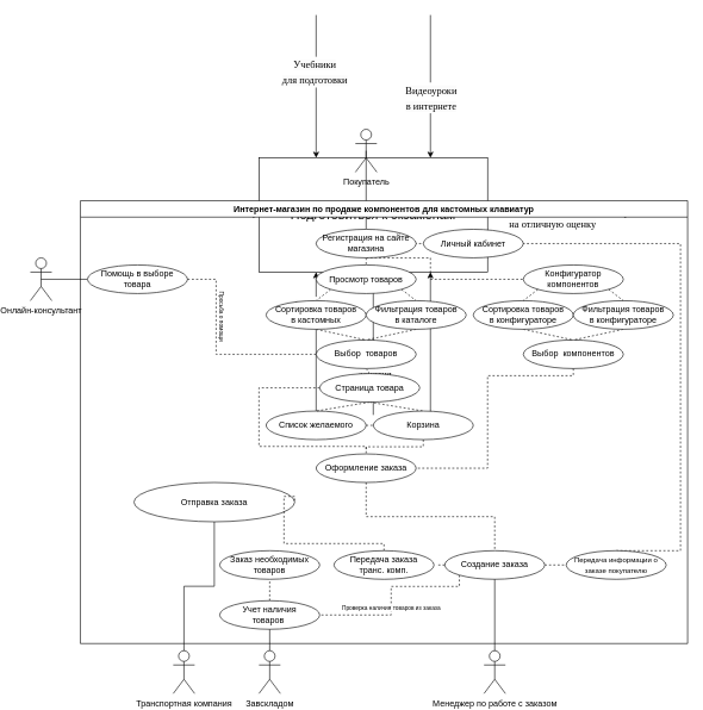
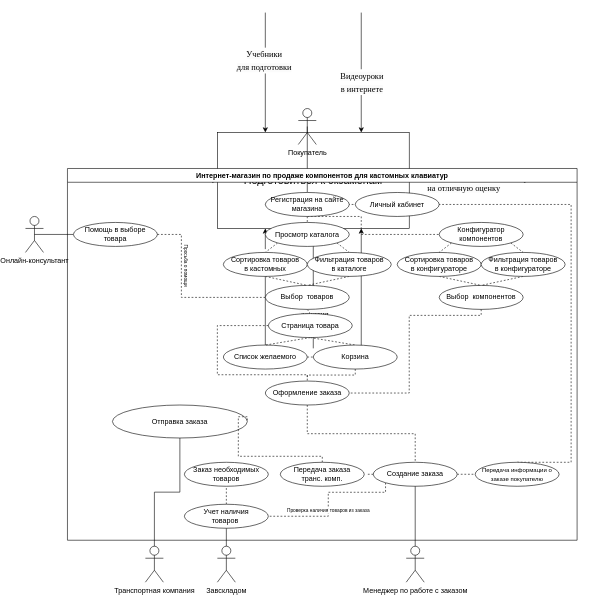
  <mxCell id="0" />
  <mxCell id="1" parent="0" />
  <mxCell id="2" value="" style="endArrow=classic;html=1;rounded=0;fontSize=18;entryX=0.25;entryY=1;entryDx=0;entryDy=0;" parent="1" edge="1"><mxGeometry width="50" height="50" relative="1" as="geometry"><mxPoint x="420" y="580" as="sourcePoint" /><mxPoint x="420" y="380" as="targetPoint" /></mxGeometry></mxCell>
  <mxCell id="3" value="&lt;span style=&quot;font-family: Tahoma; font-size: 14px; background-color: rgb(251, 251, 251);&quot;&gt;Учителя и&lt;/span&gt;&lt;br style=&quot;border-color: var(--border-color); font-family: Tahoma; font-size: 14px; background-color: rgb(251, 251, 251);&quot;&gt;&lt;span style=&quot;font-family: Tahoma; font-size: 14px; background-color: rgb(251, 251, 251);&quot;&gt;репетиторы&lt;/span&gt;" style="edgeLabel;html=1;align=center;verticalAlign=middle;resizable=0;points=[];fontSize=18;" vertex="1" connectable="0" parent="2"><mxGeometry x="0.452" relative="1" as="geometry"><mxPoint as="offset" /></mxGeometry></mxCell>
  <mxCell id="4" value="" style="endArrow=classic;html=1;rounded=0;fontSize=18;entryX=0.5;entryY=1;entryDx=0;entryDy=0;" parent="1" edge="1"><mxGeometry width="50" height="50" relative="1" as="geometry"><mxPoint x="500" y="580" as="sourcePoint" /><mxPoint x="500" y="380" as="targetPoint" /></mxGeometry></mxCell>
  <mxCell id="5" value="&lt;span style=&quot;font-family: Tahoma; font-size: 14px; background-color: rgb(251, 251, 251);&quot;&gt;Дополнительные&lt;/span&gt;&lt;br style=&quot;border-color: var(--border-color); font-family: Tahoma; font-size: 14px; background-color: rgb(251, 251, 251);&quot;&gt;&lt;span style=&quot;font-family: Tahoma; font-size: 14px; background-color: rgb(251, 251, 251);&quot;&gt;&amp;nbsp;занятия&lt;/span&gt;" style="edgeLabel;html=1;align=center;verticalAlign=middle;resizable=0;points=[];fontSize=18;" vertex="1" connectable="0" parent="4"><mxGeometry x="-0.091" relative="1" as="geometry"><mxPoint y="21" as="offset" /></mxGeometry></mxCell>
  <mxCell id="6" value="" style="endArrow=classic;html=1;rounded=0;fontSize=18;entryX=0.75;entryY=1;entryDx=0;entryDy=0;" parent="1" edge="1"><mxGeometry width="50" height="50" relative="1" as="geometry"><mxPoint x="580" y="580" as="sourcePoint" /><mxPoint x="580" y="380" as="targetPoint" /></mxGeometry></mxCell>
  <mxCell id="7" value="&lt;span style=&quot;font-family: Tahoma; font-size: 14px; background-color: rgb(251, 251, 251);&quot;&gt;Пробники&lt;/span&gt;" style="edgeLabel;html=1;align=center;verticalAlign=middle;resizable=0;points=[];fontSize=18;" vertex="1" connectable="0" parent="6"><mxGeometry x="0.356" y="2" relative="1" as="geometry"><mxPoint as="offset" /></mxGeometry></mxCell>
  <mxCell id="8" value="" style="endArrow=classic;html=1;rounded=0;fontSize=18;entryX=0.25;entryY=0;entryDx=0;entryDy=0;" parent="1" edge="1"><mxGeometry width="50" height="50" relative="1" as="geometry"><mxPoint x="420" y="20" as="sourcePoint" /><mxPoint x="420" y="220" as="targetPoint" /></mxGeometry></mxCell>
  <mxCell id="9" value="&lt;span style=&quot;font-family: Tahoma; font-size: 14px; background-color: rgb(251, 251, 251);&quot;&gt;Учебники&lt;/span&gt;&lt;br style=&quot;border-color: var(--border-color); font-family: Tahoma; font-size: 14px; background-color: rgb(251, 251, 251);&quot;&gt;&lt;span style=&quot;font-family: Tahoma; font-size: 14px; background-color: rgb(251, 251, 251);&quot;&gt;для подготовки&lt;/span&gt;" style="edgeLabel;html=1;align=center;verticalAlign=middle;resizable=0;points=[];fontSize=18;" vertex="1" connectable="0" parent="8"><mxGeometry x="-0.213" y="-3" relative="1" as="geometry"><mxPoint as="offset" /></mxGeometry></mxCell>
  <mxCell id="10" value="" style="endArrow=classic;html=1;rounded=0;fontSize=18;fontFamily=Tahoma;horizontal=1;" parent="1" edge="1"><mxGeometry width="50" height="50" relative="1" as="geometry"><mxPoint x="660" y="300" as="sourcePoint" /><mxPoint x="860" y="300" as="targetPoint" /></mxGeometry></mxCell>
  <mxCell id="11" value="&lt;span style=&quot;font-family: Tahoma; font-size: 14px; background-color: rgb(251, 251, 251);&quot;&gt;Сдача экзамена&lt;/span&gt;&lt;br style=&quot;border-color: var(--border-color); font-family: Tahoma; font-size: 14px; background-color: rgb(251, 251, 251);&quot;&gt;&lt;span style=&quot;font-family: Tahoma; font-size: 14px; background-color: rgb(251, 251, 251);&quot;&gt;на отличную оценку&lt;/span&gt;" style="edgeLabel;html=1;align=center;verticalAlign=middle;resizable=0;points=[];fontSize=18;" vertex="1" connectable="0" parent="10"><mxGeometry x="-0.292" y="2" relative="1" as="geometry"><mxPoint x="19" y="2" as="offset" /></mxGeometry></mxCell>
  <mxCell id="12" value="" style="endArrow=classic;html=1;rounded=0;fontSize=18;entryX=0;entryY=0.5;entryDx=0;entryDy=0;fontFamily=Tahoma;horizontal=1;" parent="1" edge="1"><mxGeometry width="50" height="50" relative="1" as="geometry"><mxPoint x="140" y="300" as="sourcePoint" /><mxPoint x="340" y="300" as="targetPoint" /></mxGeometry></mxCell>
  <mxCell id="13" value="&lt;span style=&quot;font-size: 14px;&quot;&gt;Информация об экзамене&lt;/span&gt;" style="edgeLabel;html=1;align=center;verticalAlign=middle;resizable=0;points=[];fontSize=18;labelBackgroundColor=none;fontFamily=Tahoma;horizontal=1;" parent="12" vertex="1" connectable="0"><mxGeometry x="-0.296" y="-1" relative="1" as="geometry"><mxPoint x="28" y="-16" as="offset" /></mxGeometry></mxCell>
  <mxCell id="14" value="" style="endArrow=classic;html=1;rounded=0;fontSize=18;entryX=0.75;entryY=0;entryDx=0;entryDy=0;" parent="1" edge="1"><mxGeometry width="50" height="50" relative="1" as="geometry"><mxPoint x="580" y="20" as="sourcePoint" /><mxPoint x="580" y="220" as="targetPoint" /></mxGeometry></mxCell>
  <mxCell id="15" value="&lt;span style=&quot;font-family: Tahoma; font-size: 14px; background-color: rgb(251, 251, 251);&quot;&gt;Видеоуроки&lt;/span&gt;&lt;br style=&quot;border-color: var(--border-color); font-family: Tahoma; font-size: 14px; background-color: rgb(251, 251, 251);&quot;&gt;&lt;span style=&quot;font-family: Tahoma; font-size: 14px; background-color: rgb(251, 251, 251);&quot;&gt;в интернете&lt;/span&gt;" style="edgeLabel;html=1;align=center;verticalAlign=middle;resizable=0;points=[];fontSize=18;" vertex="1" connectable="0" parent="14"><mxGeometry x="0.154" relative="1" as="geometry"><mxPoint as="offset" /></mxGeometry></mxCell>
  <mxCell id="16" value="А0" style="text;html=1;strokeColor=none;fillColor=none;align=center;verticalAlign=middle;whiteSpace=wrap;rounded=0;labelBackgroundColor=none;fontSize=14;fontFamily=Tahoma;horizontal=1;" parent="1" vertex="1"><mxGeometry x="630" y="350" width="30" height="30" as="geometry" /></mxCell>
  <mxCell id="17" value="&lt;font style=&quot;font-size: 18px;&quot;&gt;Подготовиться к экзаменам&lt;/font&gt;" style="rounded=0;whiteSpace=wrap;html=1;" vertex="1" parent="1"><mxGeometry x="340" y="220" width="320" height="160" as="geometry" /></mxCell>
  <mxCell id="18" value="Покупатель" style="shape=umlActor;verticalLabelPosition=bottom;verticalAlign=top;html=1;" vertex="1" parent="1"><mxGeometry x="475" y="180" width="30" height="60" as="geometry" /></mxCell>
  <mxCell id="19" style="edgeStyle=orthogonalEdgeStyle;rounded=0;orthogonalLoop=1;jettySize=auto;html=1;exitX=0.5;exitY=0;exitDx=0;exitDy=0;entryX=0.5;entryY=0.5;entryDx=0;entryDy=0;entryPerimeter=0;endArrow=none;endFill=0;" edge="1" parent="1" source="37" target="18"><mxGeometry relative="1" as="geometry" /></mxCell>
  <mxCell id="20" style="edgeStyle=orthogonalEdgeStyle;rounded=0;orthogonalLoop=1;jettySize=auto;html=1;exitX=0.5;exitY=0.5;exitDx=0;exitDy=0;exitPerimeter=0;entryX=0;entryY=0.5;entryDx=0;entryDy=0;fontSize=8;endArrow=none;endFill=0;" edge="1" parent="1" source="21" target="23"><mxGeometry relative="1" as="geometry" /></mxCell>
  <mxCell id="21" value="Онлайн-консультант" style="shape=umlActor;verticalLabelPosition=bottom;verticalAlign=top;html=1;" vertex="1" parent="1"><mxGeometry x="20" y="360" width="30" height="60" as="geometry" /></mxCell>
  <mxCell id="22" value="Интернет-магазин по продаже компонентов для кастомных клавиатур" style="swimlane;whiteSpace=wrap;html=1;" vertex="1" parent="1"><mxGeometry x="90" y="280" width="850" height="620" as="geometry" /></mxCell>
  <mxCell id="23" value="Помощь в выборе&lt;br&gt;товара" style="ellipse;whiteSpace=wrap;html=1;" vertex="1" parent="22"><mxGeometry x="10" y="90" width="140" height="40" as="geometry" /></mxCell>
  <mxCell id="24" style="rounded=0;orthogonalLoop=1;jettySize=auto;html=1;exitX=1;exitY=1;exitDx=0;exitDy=0;entryX=0.5;entryY=0;entryDx=0;entryDy=0;dashed=1;endArrow=none;endFill=0;" edge="1" parent="22" source="26" target="33"><mxGeometry relative="1" as="geometry" /></mxCell>
  <mxCell id="25" style="edgeStyle=none;rounded=0;orthogonalLoop=1;jettySize=auto;html=1;exitX=0;exitY=1;exitDx=0;exitDy=0;entryX=0.5;entryY=0;entryDx=0;entryDy=0;dashed=1;endArrow=none;endFill=0;" edge="1" parent="22" source="26" target="31"><mxGeometry relative="1" as="geometry" /></mxCell>
- <mxCell id="26" value="Просмотр товаров" style="ellipse;whiteSpace=wrap;html=1;" vertex="1" parent="22"><mxGeometry x="330.0" y="90" width="140" height="40" as="geometry" /></mxCell>
+ <mxCell id="26" value="Просмотр каталога" style="ellipse;whiteSpace=wrap;html=1;" vertex="1" parent="22"><mxGeometry x="330.0" y="90" width="140" height="40" as="geometry" /></mxCell>
  <mxCell id="27" style="rounded=0;orthogonalLoop=1;jettySize=auto;html=1;exitX=0.5;exitY=1;exitDx=0;exitDy=0;entryX=0.5;entryY=0;entryDx=0;entryDy=0;dashed=1;fontSize=8;endArrow=none;endFill=0;startArrow=none;" edge="1" parent="22" source="50" target="42"><mxGeometry relative="1" as="geometry" /></mxCell>
  <mxCell id="28" style="rounded=0;orthogonalLoop=1;jettySize=auto;html=1;exitX=0.5;exitY=1;exitDx=0;exitDy=0;entryX=0.5;entryY=0;entryDx=0;entryDy=0;fontSize=8;endArrow=none;endFill=0;dashed=1;" edge="1" parent="22" source="29" target="50"><mxGeometry relative="1" as="geometry" /></mxCell>
  <mxCell id="29" value="Выбор&amp;nbsp; товаров" style="ellipse;whiteSpace=wrap;html=1;" vertex="1" parent="22"><mxGeometry x="330.0" y="195" width="140" height="40" as="geometry" /></mxCell>
  <mxCell id="30" style="edgeStyle=none;rounded=0;orthogonalLoop=1;jettySize=auto;html=1;exitX=0.5;exitY=1;exitDx=0;exitDy=0;entryX=0.5;entryY=0;entryDx=0;entryDy=0;dashed=1;endArrow=none;endFill=0;" edge="1" parent="22" source="31" target="29"><mxGeometry relative="1" as="geometry" /></mxCell>
  <mxCell id="31" value="Сортировка товаров&lt;br&gt;в кастомных" style="ellipse;whiteSpace=wrap;html=1;" vertex="1" parent="22"><mxGeometry x="260" y="140" width="140" height="40" as="geometry" /></mxCell>
  <mxCell id="32" style="edgeStyle=none;rounded=0;orthogonalLoop=1;jettySize=auto;html=1;exitX=0.5;exitY=1;exitDx=0;exitDy=0;entryX=0.5;entryY=0;entryDx=0;entryDy=0;dashed=1;endArrow=none;endFill=0;" edge="1" parent="22" source="33" target="29"><mxGeometry relative="1" as="geometry" /></mxCell>
  <mxCell id="33" value="Фильтрация товаров&lt;br&gt;в каталоге" style="ellipse;whiteSpace=wrap;html=1;" vertex="1" parent="22"><mxGeometry x="400" y="140" width="140" height="40" as="geometry" /></mxCell>
  <mxCell id="34" style="edgeStyle=orthogonalEdgeStyle;rounded=0;orthogonalLoop=1;jettySize=auto;html=1;exitX=0.5;exitY=1;exitDx=0;exitDy=0;entryX=0.5;entryY=0;entryDx=0;entryDy=0;dashed=1;endArrow=none;endFill=0;" edge="1" parent="22" source="37" target="26"><mxGeometry relative="1" as="geometry" /></mxCell>
  <mxCell id="35" style="edgeStyle=none;rounded=0;orthogonalLoop=1;jettySize=auto;html=1;exitX=0;exitY=0.5;exitDx=0;exitDy=0;entryX=1;entryY=0.5;entryDx=0;entryDy=0;dashed=1;endArrow=none;endFill=0;" edge="1" parent="22" source="37" target="38"><mxGeometry relative="1" as="geometry" /></mxCell>
  <mxCell id="36" style="edgeStyle=orthogonalEdgeStyle;rounded=0;orthogonalLoop=1;jettySize=auto;html=1;exitX=0.5;exitY=1;exitDx=0;exitDy=0;entryX=0;entryY=0.5;entryDx=0;entryDy=0;dashed=1;fontSize=8;endArrow=none;endFill=0;" edge="1" parent="22" source="37" target="55"><mxGeometry relative="1" as="geometry"><Array as="points"><mxPoint x="490" y="80" /><mxPoint x="490" y="110" /></Array></mxGeometry></mxCell>
  <mxCell id="37" value="Регистрация на сайте магазина" style="ellipse;whiteSpace=wrap;html=1;" vertex="1" parent="22"><mxGeometry x="330.0" y="40" width="140" height="40" as="geometry" /></mxCell>
  <mxCell id="38" value="Личный кабинет" style="ellipse;whiteSpace=wrap;html=1;" vertex="1" parent="22"><mxGeometry x="480" y="40" width="140" height="40" as="geometry" /></mxCell>
  <mxCell id="39" style="edgeStyle=none;rounded=0;orthogonalLoop=1;jettySize=auto;html=1;exitX=1;exitY=0.5;exitDx=0;exitDy=0;entryX=0;entryY=0.5;entryDx=0;entryDy=0;dashed=1;fontSize=8;endArrow=none;endFill=0;" edge="1" parent="22" source="40" target="42"><mxGeometry relative="1" as="geometry" /></mxCell>
  <mxCell id="40" value="Список желаемого" style="ellipse;whiteSpace=wrap;html=1;" vertex="1" parent="22"><mxGeometry x="260" y="294.5" width="140" height="40" as="geometry" /></mxCell>
  <mxCell id="41" style="edgeStyle=orthogonalEdgeStyle;rounded=0;orthogonalLoop=1;jettySize=auto;html=1;exitX=0.5;exitY=1;exitDx=0;exitDy=0;entryX=0.5;entryY=0;entryDx=0;entryDy=0;dashed=1;fontSize=8;endArrow=none;endFill=0;" edge="1" parent="22" source="42" target="54"><mxGeometry relative="1" as="geometry"><Array as="points"><mxPoint x="480" y="344.5" /><mxPoint x="400" y="344.5" /></Array></mxGeometry></mxCell>
  <mxCell id="42" value="Корзина" style="ellipse;whiteSpace=wrap;html=1;" vertex="1" parent="22"><mxGeometry x="410" y="294.5" width="140" height="40" as="geometry" /></mxCell>
  <mxCell id="43" style="edgeStyle=orthogonalEdgeStyle;rounded=0;orthogonalLoop=1;jettySize=auto;html=1;exitX=0;exitY=1;exitDx=0;exitDy=0;entryX=1;entryY=0.5;entryDx=0;entryDy=0;fontSize=8;endArrow=none;endFill=0;dashed=1;" edge="1" parent="22" source="46" target="65"><mxGeometry relative="1" as="geometry"><Array as="points"><mxPoint x="531" y="540" /><mxPoint x="435" y="540" /><mxPoint x="435" y="580" /></Array></mxGeometry></mxCell>
  <mxCell id="44" value="Проверка наличия товаров из заказа" style="edgeLabel;html=1;align=center;verticalAlign=middle;resizable=0;points=[];fontSize=8;" vertex="1" connectable="0" parent="43"><mxGeometry x="0.389" y="2" relative="1" as="geometry"><mxPoint x="23" y="-12" as="offset" /></mxGeometry></mxCell>
  <mxCell id="45" style="edgeStyle=orthogonalEdgeStyle;rounded=0;orthogonalLoop=1;jettySize=auto;html=1;exitX=1;exitY=0.5;exitDx=0;exitDy=0;entryX=0;entryY=0.5;entryDx=0;entryDy=0;dashed=1;fontSize=12;endArrow=none;endFill=0;" edge="1" parent="22" source="46" target="48"><mxGeometry relative="1" as="geometry" /></mxCell>
  <mxCell id="46" value="Создание заказа" style="ellipse;whiteSpace=wrap;html=1;" vertex="1" parent="22"><mxGeometry x="510" y="490" width="140" height="40" as="geometry" /></mxCell>
  <mxCell id="47" style="edgeStyle=orthogonalEdgeStyle;rounded=0;orthogonalLoop=1;jettySize=auto;html=1;exitX=0.5;exitY=0;exitDx=0;exitDy=0;entryX=1;entryY=0.5;entryDx=0;entryDy=0;dashed=1;fontSize=12;endArrow=none;endFill=0;" edge="1" parent="22" source="48" target="38"><mxGeometry relative="1" as="geometry"><Array as="points"><mxPoint x="750" y="490" /><mxPoint x="840" y="490" /><mxPoint x="840" y="60" /></Array></mxGeometry></mxCell>
  <mxCell id="48" value="&lt;font style=&quot;font-size: 10px;&quot;&gt;Передача информации о заказе покупателю&lt;/font&gt;" style="ellipse;whiteSpace=wrap;html=1;" vertex="1" parent="22"><mxGeometry x="680" y="490" width="140" height="40" as="geometry" /></mxCell>
  <mxCell id="49" style="edgeStyle=none;rounded=0;orthogonalLoop=1;jettySize=auto;html=1;exitX=0.5;exitY=1;exitDx=0;exitDy=0;entryX=0.5;entryY=0;entryDx=0;entryDy=0;dashed=1;fontSize=8;endArrow=none;endFill=0;" edge="1" parent="22" source="50" target="40"><mxGeometry relative="1" as="geometry" /></mxCell>
  <mxCell id="50" value="Страница товара" style="ellipse;whiteSpace=wrap;html=1;" vertex="1" parent="22"><mxGeometry x="335.0" y="242" width="140" height="40" as="geometry" /></mxCell>
  <mxCell id="51" style="edgeStyle=orthogonalEdgeStyle;rounded=0;orthogonalLoop=1;jettySize=auto;html=1;exitX=0;exitY=0.5;exitDx=0;exitDy=0;dashed=1;endArrow=none;endFill=0;entryX=1;entryY=0.5;entryDx=0;entryDy=0;" edge="1" parent="22" source="29" target="23"><mxGeometry relative="1" as="geometry"><mxPoint x="515" y="249.97" as="sourcePoint" /><mxPoint x="170" y="90" as="targetPoint" /><Array as="points"><mxPoint x="190" y="215" /><mxPoint x="190" y="110" /></Array></mxGeometry></mxCell>
  <mxCell id="52" value="&lt;font style=&quot;font-size: 8px;&quot;&gt;Просьба о помощи&lt;/font&gt;" style="edgeLabel;html=1;align=center;verticalAlign=middle;resizable=0;points=[];rotation=90;" vertex="1" connectable="0" parent="51"><mxGeometry x="0.182" y="1" relative="1" as="geometry"><mxPoint x="11" y="-26" as="offset" /></mxGeometry></mxCell>
  <mxCell id="53" style="edgeStyle=orthogonalEdgeStyle;rounded=0;orthogonalLoop=1;jettySize=auto;html=1;exitX=0.5;exitY=1;exitDx=0;exitDy=0;entryX=0.5;entryY=0;entryDx=0;entryDy=0;dashed=1;fontSize=8;endArrow=none;endFill=0;" edge="1" parent="22" source="54" target="46"><mxGeometry relative="1" as="geometry" /></mxCell>
  <mxCell id="54" value="Оформление заказа" style="ellipse;whiteSpace=wrap;html=1;" vertex="1" parent="22"><mxGeometry x="330.0" y="354.5" width="140" height="40" as="geometry" /></mxCell>
  <mxCell id="55" value="Конфигуратор компонентов" style="ellipse;whiteSpace=wrap;html=1;" vertex="1" parent="22"><mxGeometry x="620" y="90" width="140" height="40" as="geometry" /></mxCell>
  <mxCell id="56" value="Выбор&amp;nbsp; компонентов" style="ellipse;whiteSpace=wrap;html=1;" vertex="1" parent="22"><mxGeometry x="620" y="195" width="140" height="40" as="geometry" /></mxCell>
  <mxCell id="57" style="edgeStyle=none;rounded=0;orthogonalLoop=1;jettySize=auto;html=1;exitX=0.5;exitY=1;exitDx=0;exitDy=0;entryX=0.5;entryY=0;entryDx=0;entryDy=0;dashed=1;endArrow=none;endFill=0;" edge="1" parent="22" source="58" target="56"><mxGeometry relative="1" as="geometry" /></mxCell>
  <mxCell id="58" value="Сортировка товаров&lt;br&gt;в конфигураторе" style="ellipse;whiteSpace=wrap;html=1;" vertex="1" parent="22"><mxGeometry x="550" y="140" width="140" height="40" as="geometry" /></mxCell>
  <mxCell id="59" style="edgeStyle=none;rounded=0;orthogonalLoop=1;jettySize=auto;html=1;exitX=0;exitY=1;exitDx=0;exitDy=0;entryX=0.5;entryY=0;entryDx=0;entryDy=0;dashed=1;endArrow=none;endFill=0;" edge="1" parent="22" source="55" target="58"><mxGeometry relative="1" as="geometry" /></mxCell>
  <mxCell id="60" style="edgeStyle=none;rounded=0;orthogonalLoop=1;jettySize=auto;html=1;exitX=0.5;exitY=1;exitDx=0;exitDy=0;entryX=0.5;entryY=0;entryDx=0;entryDy=0;dashed=1;endArrow=none;endFill=0;" edge="1" parent="22" source="61" target="56"><mxGeometry relative="1" as="geometry" /></mxCell>
  <mxCell id="61" value="Фильтрация товаров&lt;br&gt;в конфигураторе" style="ellipse;whiteSpace=wrap;html=1;" vertex="1" parent="22"><mxGeometry x="690" y="140" width="140" height="40" as="geometry" /></mxCell>
  <mxCell id="62" style="rounded=0;orthogonalLoop=1;jettySize=auto;html=1;exitX=1;exitY=1;exitDx=0;exitDy=0;entryX=0.5;entryY=0;entryDx=0;entryDy=0;dashed=1;endArrow=none;endFill=0;" edge="1" parent="22" source="55" target="61"><mxGeometry relative="1" as="geometry" /></mxCell>
  <mxCell id="63" style="edgeStyle=orthogonalEdgeStyle;rounded=0;orthogonalLoop=1;jettySize=auto;html=1;exitX=0.5;exitY=1;exitDx=0;exitDy=0;entryX=1;entryY=0.5;entryDx=0;entryDy=0;dashed=1;fontSize=8;endArrow=none;endFill=0;" edge="1" parent="22" target="54"><mxGeometry relative="1" as="geometry"><Array as="points"><mxPoint x="690" y="245" /><mxPoint x="570" y="245" /><mxPoint x="570" y="374" /></Array><mxPoint x="690" y="235" as="sourcePoint" /><mxPoint x="610" y="255" as="targetPoint" /></mxGeometry></mxCell>
  <mxCell id="64" style="edgeStyle=orthogonalEdgeStyle;rounded=0;orthogonalLoop=1;jettySize=auto;html=1;exitX=0.5;exitY=0;exitDx=0;exitDy=0;entryX=0.5;entryY=1;entryDx=0;entryDy=0;dashed=1;fontSize=8;endArrow=none;endFill=0;" edge="1" parent="22" source="65" target="66"><mxGeometry relative="1" as="geometry" /></mxCell>
  <mxCell id="65" value="&lt;font style=&quot;font-size: 12px;&quot;&gt;Учет наличия&lt;br&gt;товаров&amp;nbsp;&lt;/font&gt;" style="ellipse;whiteSpace=wrap;html=1;" vertex="1" parent="22"><mxGeometry x="195" y="560" width="140" height="40" as="geometry" /></mxCell>
  <mxCell id="66" value="&lt;font style=&quot;font-size: 12px;&quot;&gt;Заказ необходимых товаров&lt;/font&gt;" style="ellipse;whiteSpace=wrap;html=1;" vertex="1" parent="22"><mxGeometry x="195" y="490" width="140" height="40" as="geometry" /></mxCell>
  <mxCell id="67" value="Отправка заказа" style="ellipse;whiteSpace=wrap;html=1;" vertex="1" parent="22"><mxGeometry x="75" y="394.5" width="225" height="55" as="geometry" /></mxCell>
  <mxCell id="68" style="edgeStyle=orthogonalEdgeStyle;rounded=0;orthogonalLoop=1;jettySize=auto;html=1;exitX=0;exitY=0.5;exitDx=0;exitDy=0;dashed=1;fontSize=8;endArrow=none;endFill=0;" edge="1" parent="22" source="50"><mxGeometry relative="1" as="geometry"><mxPoint x="400" y="350" as="targetPoint" /><Array as="points"><mxPoint x="250" y="262" /><mxPoint x="250" y="344" /><mxPoint x="400" y="344" /></Array></mxGeometry></mxCell>
  <mxCell id="69" style="edgeStyle=orthogonalEdgeStyle;rounded=0;orthogonalLoop=1;jettySize=auto;html=1;exitX=0.5;exitY=0;exitDx=0;exitDy=0;entryX=1;entryY=0.5;entryDx=0;entryDy=0;dashed=1;fontSize=12;endArrow=none;endFill=0;" edge="1" parent="22" source="70" target="67"><mxGeometry relative="1" as="geometry"><Array as="points"><mxPoint x="425" y="480" /><mxPoint x="285" y="480" /><mxPoint x="285" y="414" /></Array></mxGeometry></mxCell>
  <mxCell id="70" value="Передача заказа&lt;br&gt;транс. комп." style="ellipse;whiteSpace=wrap;html=1;" vertex="1" parent="22"><mxGeometry x="355" y="490" width="140" height="40" as="geometry" /></mxCell>
  <mxCell id="71" value="Менеджер по работе с заказом" style="shape=umlActor;verticalLabelPosition=bottom;verticalAlign=top;html=1;" vertex="1" parent="1"><mxGeometry x="655" y="910" width="30" height="60" as="geometry" /></mxCell>
  <mxCell id="72" style="edgeStyle=orthogonalEdgeStyle;rounded=0;orthogonalLoop=1;jettySize=auto;html=1;exitX=0.5;exitY=1;exitDx=0;exitDy=0;endArrow=none;endFill=0;entryX=0.5;entryY=0;entryDx=0;entryDy=0;entryPerimeter=0;" edge="1" parent="1" source="46" target="71"><mxGeometry relative="1" as="geometry"><mxPoint x="380" y="830" as="targetPoint" /></mxGeometry></mxCell>
  <mxCell id="73" style="edgeStyle=orthogonalEdgeStyle;rounded=0;orthogonalLoop=1;jettySize=auto;html=1;exitX=0.5;exitY=0;exitDx=0;exitDy=0;exitPerimeter=0;entryX=0.5;entryY=1;entryDx=0;entryDy=0;fontSize=8;endArrow=none;endFill=0;" edge="1" parent="1" source="74" target="65"><mxGeometry relative="1" as="geometry" /></mxCell>
  <mxCell id="74" value="Завскладом" style="shape=umlActor;verticalLabelPosition=bottom;verticalAlign=top;html=1;" vertex="1" parent="1"><mxGeometry x="340" y="910" width="30" height="60" as="geometry" /></mxCell>
  <mxCell id="75" value="Транспортная компания" style="shape=umlActor;verticalLabelPosition=bottom;verticalAlign=top;html=1;" vertex="1" parent="1"><mxGeometry x="220" y="910" width="30" height="60" as="geometry" /></mxCell>
  <mxCell id="76" style="edgeStyle=orthogonalEdgeStyle;rounded=0;orthogonalLoop=1;jettySize=auto;html=1;exitX=0.5;exitY=0;exitDx=0;exitDy=0;exitPerimeter=0;entryX=0.5;entryY=1;entryDx=0;entryDy=0;endArrow=none;endFill=0;" edge="1" parent="1" source="75" target="67"><mxGeometry relative="1" as="geometry" /></mxCell>
  <mxCell id="77" style="edgeStyle=orthogonalEdgeStyle;rounded=0;orthogonalLoop=1;jettySize=auto;html=1;exitX=0;exitY=0.5;exitDx=0;exitDy=0;dashed=1;fontSize=12;endArrow=none;endFill=0;" edge="1" parent="1" source="46"><mxGeometry relative="1" as="geometry"><mxPoint x="590" y="790.074" as="targetPoint" /></mxGeometry></mxCell>
